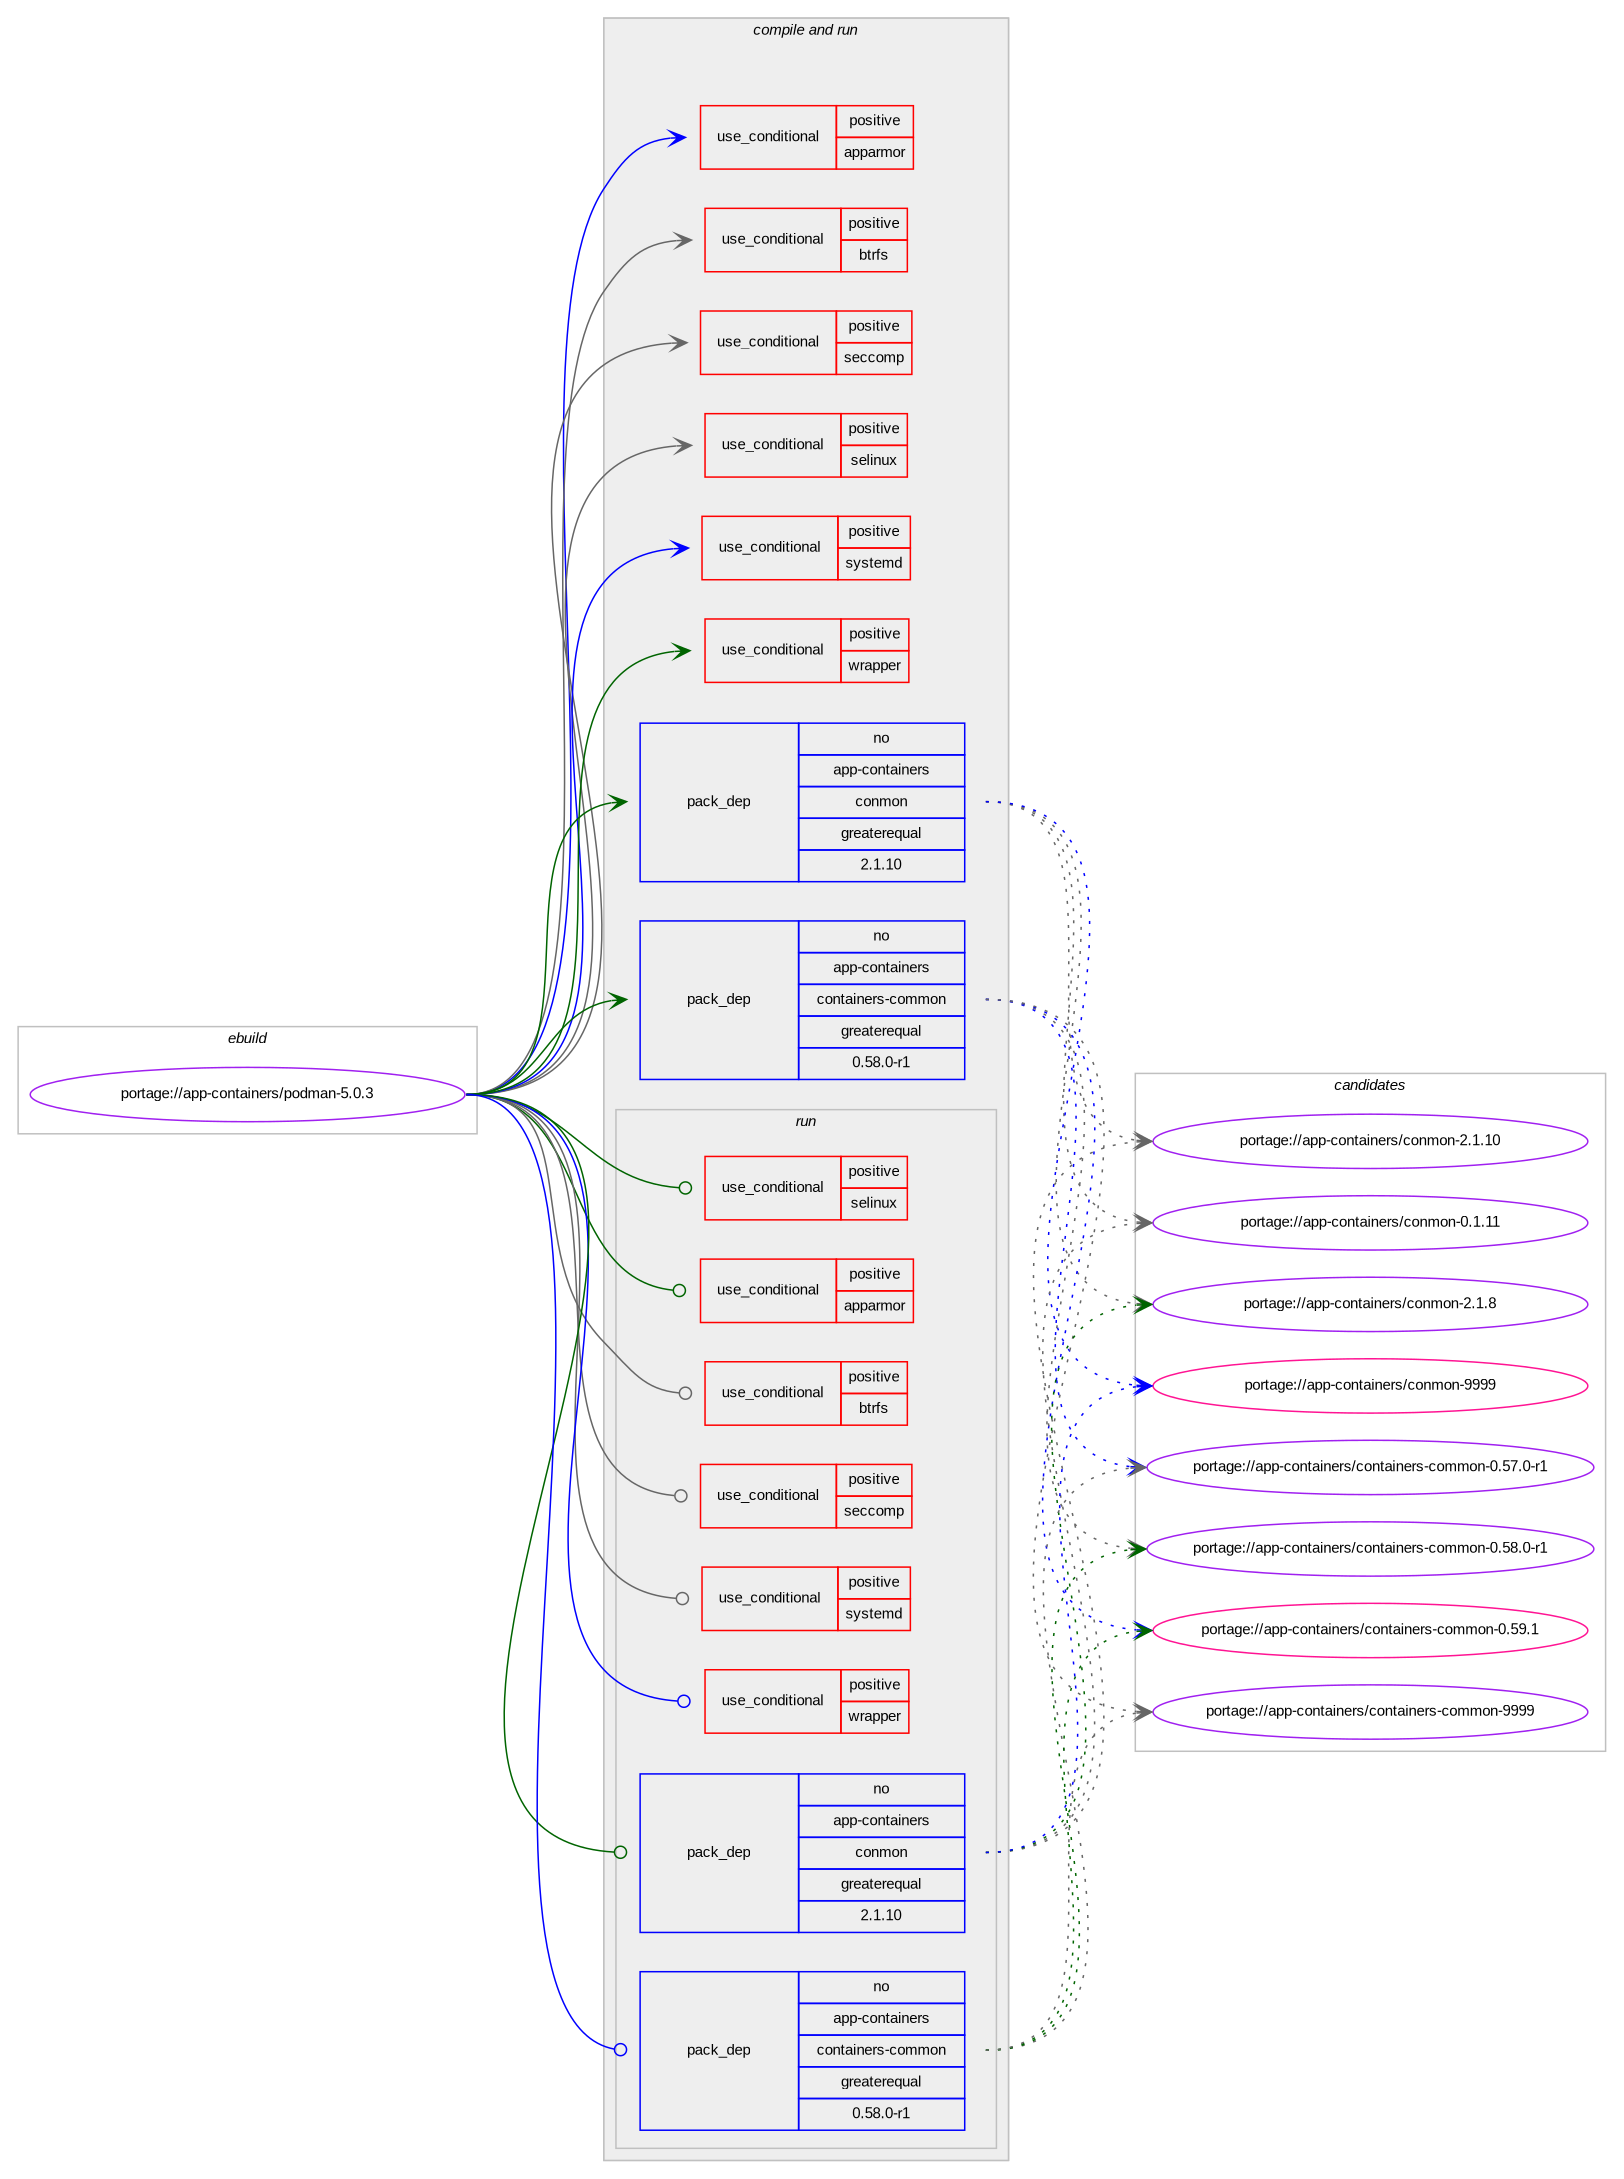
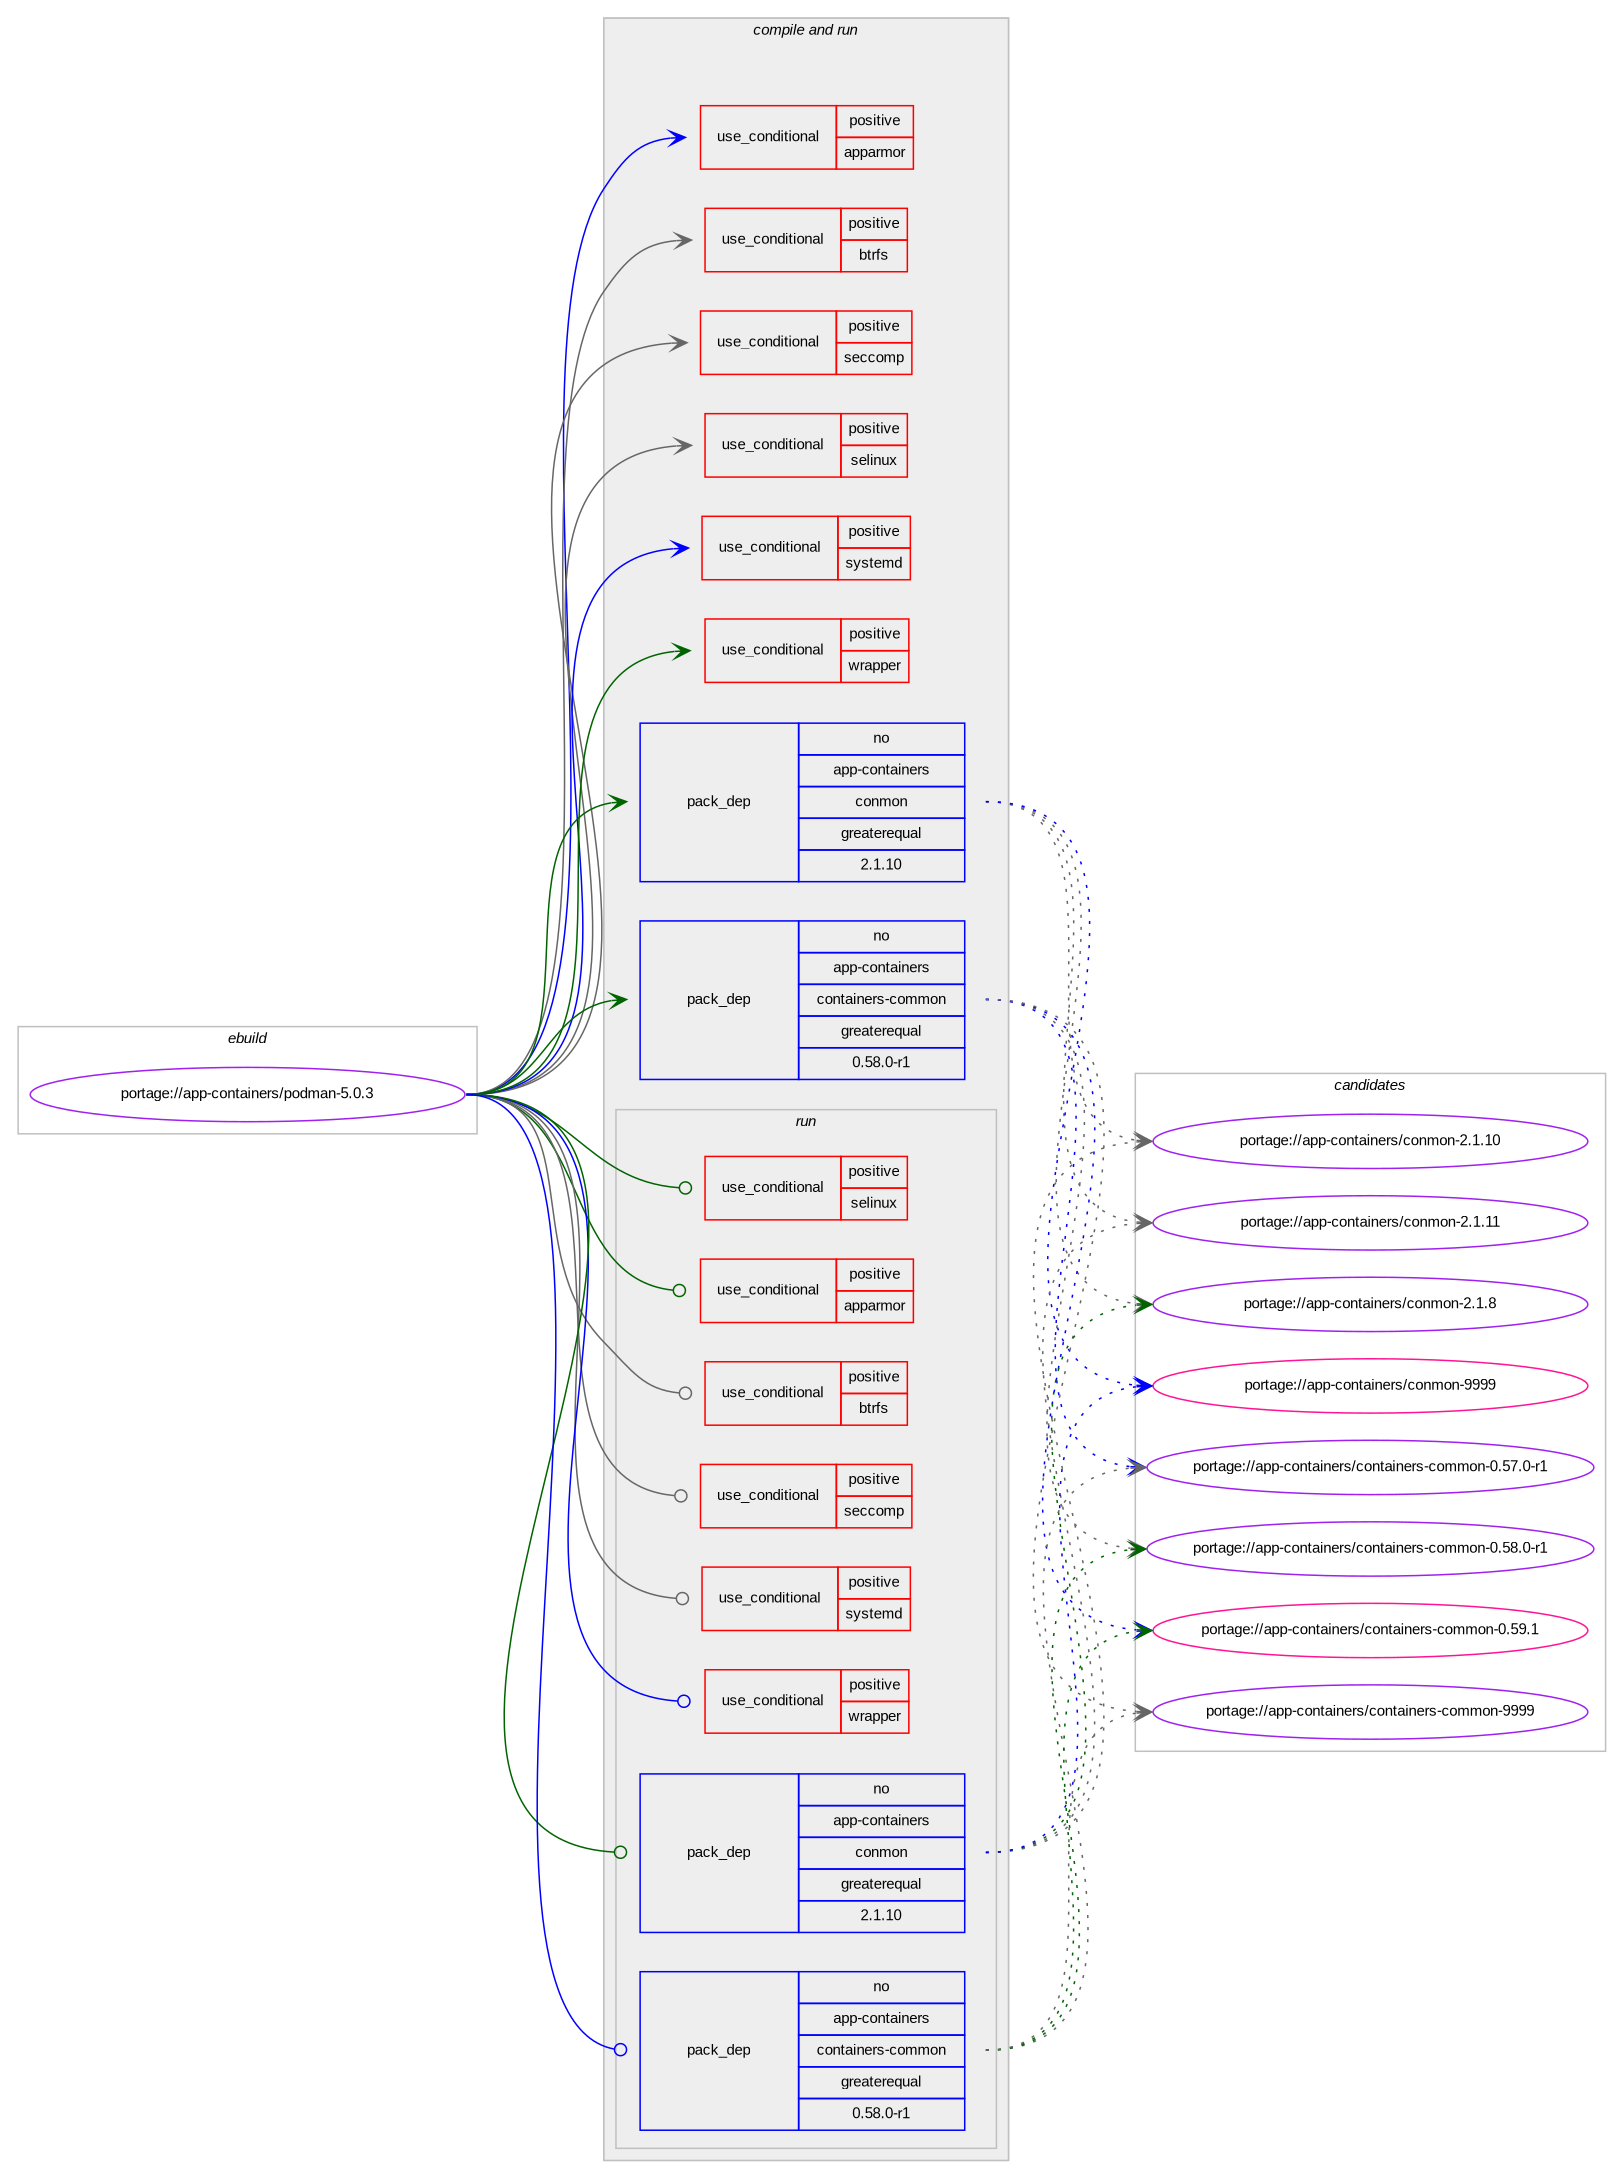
  digraph {
    compound=true
    concentrate=true
    fontname="Liberation Sans"
    fontsize=10
    newrank=true
    rankdir=LR
    ranksep=1.5
    node [color=red fontname="Liberation Sans" fontsize=10 shape=none]
    edge [arrowhead=vee color=gray40 fontname="Liberation Sans" headport=w style=solid tailport=e weight=20]
    n1 [color=purple label="portage://app-containers/podman-5.0.3" width=4 shape=""]
    n2 [label=<<TABLE BORDER="0" CELLBORDER="1" CELLSPACING="0" CELLPADDING="4"><TR><TD ROWSPAN="3" CELLPADDING="10">use_conditional</TD></TR><TR><TD>positive</TD></TR><TR><TD>apparmor</TD></TR></TABLE>>]
    n3 [label=<<TABLE BORDER="0" CELLBORDER="1" CELLSPACING="0" CELLPADDING="4"><TR><TD ROWSPAN="3" CELLPADDING="10">use_conditional</TD></TR><TR><TD>positive</TD></TR><TR><TD>btrfs</TD></TR></TABLE>>]
    n4 [label=<<TABLE BORDER="0" CELLBORDER="1" CELLSPACING="0" CELLPADDING="4"><TR><TD ROWSPAN="3" CELLPADDING="10">use_conditional</TD></TR><TR><TD>positive</TD></TR><TR><TD>seccomp</TD></TR></TABLE>>]
    n5 [label=<<TABLE BORDER="0" CELLBORDER="1" CELLSPACING="0" CELLPADDING="4"><TR><TD ROWSPAN="3" CELLPADDING="10">use_conditional</TD></TR><TR><TD>positive</TD></TR><TR><TD>selinux</TD></TR></TABLE>>]
    n6 [label=<<TABLE BORDER="0" CELLBORDER="1" CELLSPACING="0" CELLPADDING="4"><TR><TD ROWSPAN="3" CELLPADDING="10">use_conditional</TD></TR><TR><TD>positive</TD></TR><TR><TD>systemd</TD></TR></TABLE>>]
    n7 [label=<<TABLE BORDER="0" CELLBORDER="1" CELLSPACING="0" CELLPADDING="4"><TR><TD ROWSPAN="3" CELLPADDING="10">use_conditional</TD></TR><TR><TD>positive</TD></TR><TR><TD>wrapper</TD></TR></TABLE>>]
    n8 [color=blue label=<<TABLE BORDER="0" CELLBORDER="1" CELLSPACING="0" CELLPADDING="4" WIDTH="220"><TR><TD ROWSPAN="6" CELLPADDING="30">pack_dep</TD></TR><TR><TD WIDTH="110">no</TD></TR><TR><TD>app-containers</TD></TR><TR><TD>conmon</TD></TR><TR><TD>greaterequal</TD></TR><TR><TD>2.1.10</TD></TR></TABLE>>]
    n9 [color=blue label=<<TABLE BORDER="0" CELLBORDER="1" CELLSPACING="0" CELLPADDING="4" WIDTH="220"><TR><TD ROWSPAN="6" CELLPADDING="30">pack_dep</TD></TR><TR><TD WIDTH="110">no</TD></TR><TR><TD>app-containers</TD></TR><TR><TD>containers-common</TD></TR><TR><TD>greaterequal</TD></TR><TR><TD>0.58.0-r1</TD></TR></TABLE>>]
    n10 [label=<<TABLE BORDER="0" CELLBORDER="1" CELLSPACING="0" CELLPADDING="4"><TR><TD ROWSPAN="3" CELLPADDING="10">use_conditional</TD></TR><TR><TD>positive</TD></TR><TR><TD>selinux</TD></TR></TABLE>>]
    n11 [label=<<TABLE BORDER="0" CELLBORDER="1" CELLSPACING="0" CELLPADDING="4"><TR><TD ROWSPAN="3" CELLPADDING="10">use_conditional</TD></TR><TR><TD>positive</TD></TR><TR><TD>apparmor</TD></TR></TABLE>>]
    n12 [label=<<TABLE BORDER="0" CELLBORDER="1" CELLSPACING="0" CELLPADDING="4"><TR><TD ROWSPAN="3" CELLPADDING="10">use_conditional</TD></TR><TR><TD>positive</TD></TR><TR><TD>btrfs</TD></TR></TABLE>>]
    n13 [label=<<TABLE BORDER="0" CELLBORDER="1" CELLSPACING="0" CELLPADDING="4"><TR><TD ROWSPAN="3" CELLPADDING="10">use_conditional</TD></TR><TR><TD>positive</TD></TR><TR><TD>seccomp</TD></TR></TABLE>>]
    n14 [label=<<TABLE BORDER="0" CELLBORDER="1" CELLSPACING="0" CELLPADDING="4"><TR><TD ROWSPAN="3" CELLPADDING="10">use_conditional</TD></TR><TR><TD>positive</TD></TR><TR><TD>systemd</TD></TR></TABLE>>]
    n15 [label=<<TABLE BORDER="0" CELLBORDER="1" CELLSPACING="0" CELLPADDING="4"><TR><TD ROWSPAN="3" CELLPADDING="10">use_conditional</TD></TR><TR><TD>positive</TD></TR><TR><TD>wrapper</TD></TR></TABLE>>]
    n16 [color=blue label=<<TABLE BORDER="0" CELLBORDER="1" CELLSPACING="0" CELLPADDING="4" WIDTH="220"><TR><TD ROWSPAN="6" CELLPADDING="30">pack_dep</TD></TR><TR><TD WIDTH="110">no</TD></TR><TR><TD>app-containers</TD></TR><TR><TD>conmon</TD></TR><TR><TD>greaterequal</TD></TR><TR><TD>2.1.10</TD></TR></TABLE>>]
    n17 [color=blue label=<<TABLE BORDER="0" CELLBORDER="1" CELLSPACING="0" CELLPADDING="4" WIDTH="220"><TR><TD ROWSPAN="6" CELLPADDING="30">pack_dep</TD></TR><TR><TD WIDTH="110">no</TD></TR><TR><TD>app-containers</TD></TR><TR><TD>containers-common</TD></TR><TR><TD>greaterequal</TD></TR><TR><TD>0.58.0-r1</TD></TR></TABLE>>]
    n18 [color=purple label="portage://app-containers/conmon-2.1.10" width=4 shape=""]
-   n19 [color=purple label="portage://app-containers/conmon-0.1.11" width=4 shape=""]
+   n19 [color=purple label="portage://app-containers/conmon-2.1.11" width=4 shape=""]
    n20 [color=purple label="portage://app-containers/conmon-2.1.8" width=4 shape=""]
    n21 [color=deeppink label="portage://app-containers/conmon-9999" width=4 shape=""]
    n22 [color=purple label="portage://app-containers/containers-common-0.57.0-r1" width=4 shape=""]
    n23 [color=purple label="portage://app-containers/containers-common-0.58.0-r1" width=4 shape=""]
    n24 [color=deeppink label="portage://app-containers/containers-common-0.59.1" width=4 shape=""]
    n25 [color=purple label="portage://app-containers/containers-common-9999" width=4 shape=""]
    subgraph cluster_1 {
      color=gray
      label=<<i>ebuild</i>>
      rank=same
      n1
    }
    subgraph cluster_2 {
      color=gray
      label=<<i>dependencies</i>>
      subgraph cluster_3 {
        color=gray
        fillcolor="#eeeeee"
        label=<<i>compile</i>>
        style=filled
        subgraph sub_4 {
          color=gray
          fillcolor="#eeeeee"
          label=<<i>compile</i>>
          style=filled
          n2
        }
        subgraph sub_5 {
          color=gray
          fillcolor="#eeeeee"
          label=<<i>compile</i>>
          style=filled
          n3
        }
        subgraph sub_6 {
          color=gray
          fillcolor="#eeeeee"
          label=<<i>compile</i>>
          style=filled
          n4
        }
        subgraph sub_7 {
          color=gray
          fillcolor="#eeeeee"
          label=<<i>compile</i>>
          style=filled
          n5
        }
        subgraph sub_8 {
          color=gray
          fillcolor="#eeeeee"
          label=<<i>compile</i>>
          style=filled
          n6
        }
        subgraph sub_9 {
          color=gray
          fillcolor="#eeeeee"
          label=<<i>compile</i>>
          style=filled
          n7
        }
        subgraph sub_10 {
          color=gray
          fillcolor="#eeeeee"
          label=<<i>compile</i>>
          style=filled
          n8
        }
        subgraph sub_11 {
          color=gray
          fillcolor="#eeeeee"
          label=<<i>compile</i>>
          style=filled
          n9
        }
      }
      subgraph cluster_12 {
        color=gray
        fillcolor="#eeeeee"
        label=<<i>compile and run</i>>
        style=filled
      }
      subgraph cluster_13 {
        color=gray
        fillcolor="#eeeeee"
        label=<<i>run</i>>
        style=filled
        subgraph sub_14 {
          color=gray
          fillcolor="#eeeeee"
          label=<<i>run</i>>
          style=filled
          n10
        }
        subgraph sub_15 {
          color=gray
          fillcolor="#eeeeee"
          label=<<i>run</i>>
          style=filled
          n11
        }
        subgraph sub_16 {
          color=gray
          fillcolor="#eeeeee"
          label=<<i>run</i>>
          style=filled
          n12
        }
        subgraph sub_17 {
          color=gray
          fillcolor="#eeeeee"
          label=<<i>run</i>>
          style=filled
          n13
        }
        subgraph sub_18 {
          color=gray
          fillcolor="#eeeeee"
          label=<<i>run</i>>
          style=filled
          n14
        }
        subgraph sub_19 {
          color=gray
          fillcolor="#eeeeee"
          label=<<i>run</i>>
          style=filled
          n15
        }
        subgraph sub_20 {
          color=gray
          fillcolor="#eeeeee"
          label=<<i>run</i>>
          style=filled
          n16
        }
        subgraph sub_21 {
          color=gray
          fillcolor="#eeeeee"
          label=<<i>run</i>>
          style=filled
          n17
        }
      }
    }
    subgraph cluster_22 {
      color=gray
      label=<<i>candidates</i>>
      rank=same
      subgraph sub_23 {
        color=black
        label=<<i>candidates</i>>
        nodesep=1
        rank=same
        n18
        n19
        n20
        n21
      }
      subgraph sub_24 {
        color=black
        label=<<i>candidates</i>>
        nodesep=1
        rank=same
        n22
        n23
        n24
        n25
      }
      subgraph sub_25 {
        color=black
        label=<<i>candidates</i>>
        nodesep=1
        rank=same
        n18
        n19
        n20
        n21
      }
      subgraph sub_26 {
        color=black
        label=<<i>candidates</i>>
        nodesep=1
        rank=same
        n22
        n23
        n24
        n25
      }
    }
    n1 -> n2 [color=blue]
    n1 -> n3
    n1 -> n4
    n1 -> n5
    n1 -> n6 [color=blue]
    n1 -> n7 [color=darkgreen]
    n1 -> n8 [color=darkgreen]
    n1 -> n9 [color=darkgreen]
    n1 -> n10 [arrowhead=odot color=darkgreen]
    n1 -> n11 [arrowhead=odot color=darkgreen]
    n1 -> n12 [arrowhead=odot]
    n1 -> n13 [arrowhead=odot]
    n1 -> n14 [arrowhead=odot]
    n1 -> n15 [arrowhead=odot color=blue]
    n1 -> n16 [arrowhead=odot color=darkgreen]
    n1 -> n17 [arrowhead=odot color=blue]
    n8 -> n18 [style=dotted weight=100]
    n8 -> n19 [style=dotted weight=100]
    n8 -> n20 [style=dotted weight=100]
    n8 -> n21 [color=blue style=dotted weight=100]
    n9 -> n22 [color=blue style=dotted weight=100]
    n9 -> n23 [style=dotted weight=100]
    n9 -> n24 [color=blue style=dotted weight=100]
    n9 -> n25 [style=dotted weight=100]
    n16 -> n18 [style=dotted weight=100]
    n16 -> n19 [style=dotted weight=100]
    n16 -> n20 [color=darkgreen style=dotted weight=100]
    n16 -> n21 [color=blue style=dotted weight=100]
    n17 -> n22 [style=dotted weight=100]
    n17 -> n23 [color=darkgreen style=dotted weight=100]
    n17 -> n24 [color=darkgreen style=dotted weight=100]
    n17 -> n25 [style=dotted weight=100]
  }
